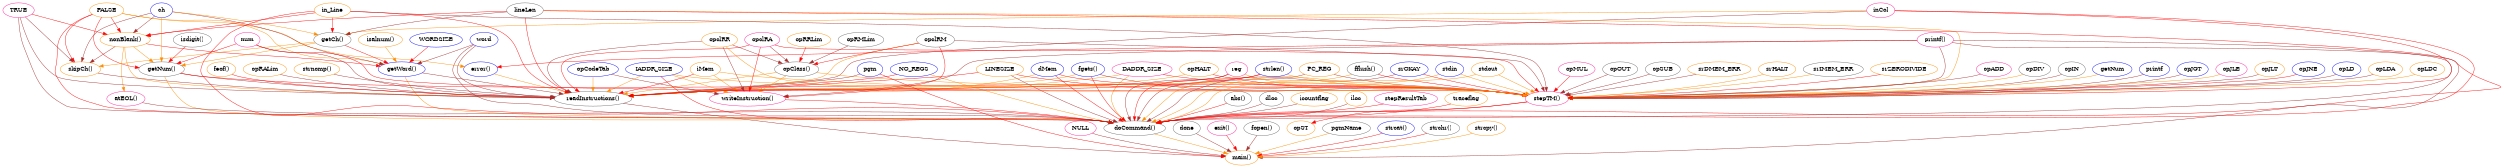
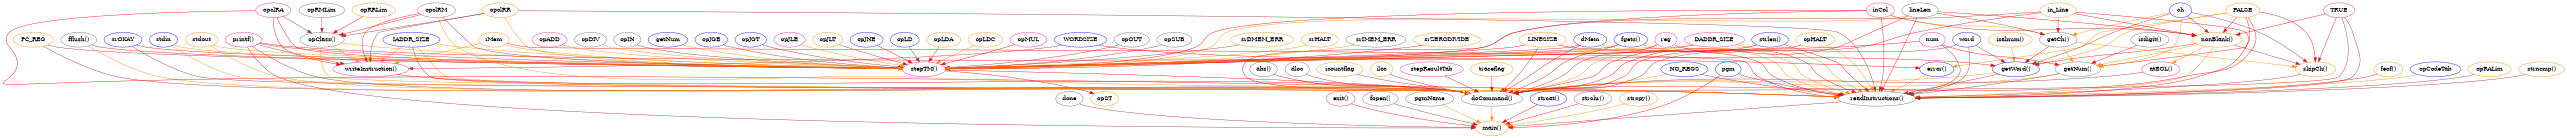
  digraph {
    node [color=darkorange]
    edge [color=red]
    DADDR_SIZE [color=deeppink]
    "readInstructions()" [color=gray40]
    "stepTM()" [color=deeppink]
    "doCommand()" [color=gray40]
    "main()"
    opST
    FALSE
    "nonBlank()"
    "getNum()" [color=gray40]
    "getWord()" [color=blue]
    "skipCh()"
    "error()" [color=blue]
    "atEOL()" [color=deeppink]
    IADDR_SIZE [color=blue]
    "writeInstruction()" [color=deeppink]
    LINESIZE
    NO_REGS [color=blue]
-   NULL [color=deeppink]
    PC_REG
    TRUE [color=deeppink]
    WORDSIZE [color=blue]
    "abs()" [color=gray40]
    ch [color=blue]
    "getCh()" [color=gray40]
    dMem [color=blue]
    dloc [color=gray40]
    done [color=gray40]
    "exit()" [color=deeppink]
    "feof()"
    "fflush()" [color=gray40]
    "fgets()" [color=blue]
    "fopen()" [color=gray40]
    iMem
    icountflag
    iloc
    inCol [color=deeppink]
    in_Line
    "isalnum()"
    "isdigit()" [color=gray40]
    lineLen [color=gray40]
    num [color=deeppink]
    opADD [color=deeppink]
    "opClass()" [color=gray40]
    opCodeTab [color=blue]
    opDIV [color=gray40]
    opHALT
    opIN [color=gray40]
    n48 [color=blue label=getNum]
-   opJGE [color=blue label=printf]
+   opJGE [color=blue]
    opJGT [color=blue]
    opJLE [color=deeppink]
    opJLT
    opJNE [color=blue]
    opLD [color=blue]
    opLDA
    opLDC
    opMUL [color=deeppink]
    opOUT [color=gray40]
    opRALim
    opRMLim [color=gray40]
    opRRLim
    opSUB [color=gray40]
    opclRA [color=deeppink]
    opclRM [color=gray40]
    opclRR
    pgm [color=blue]
    pgmName [color=gray40]
    "printf()" [color=deeppink]
    reg [color=deeppink]
    srDMEM_ERR
    srHALT
    srIMEM_ERR [color=gray40]
    srOKAY [color=blue]
    srZERODIVIDE
    stdin [color=blue]
    stdout
    stepResultTab [color=deeppink]
    "strcat()" [color=blue]
    "strchr()" [color=gray40]
    "strcpy()"
    "strlen()" [color=blue]
    "strncmp()"
    traceflag
    word [color=blue]
    DADDR_SIZE -> "readInstructions()" [color=darkorange]
    DADDR_SIZE -> "stepTM()"
    DADDR_SIZE -> "doCommand()" [color=darkorange]
    "readInstructions()" -> "main()" [color=brown]
    "stepTM()" -> "doCommand()"
    "stepTM()" -> opST
    "doCommand()" -> "main()" [color=darkorange]
    FALSE -> "doCommand()"
    FALSE -> "nonBlank()"
    FALSE -> "getNum()"
    FALSE -> "getWord()" [color=darkorange]
    FALSE -> "skipCh()"
    FALSE -> "error()" [color=darkorange]
    "nonBlank()" -> "readInstructions()" [color=darkorange]
    "nonBlank()" -> "getNum()" [color=darkorange]
    "nonBlank()" -> "getWord()"
    "nonBlank()" -> "skipCh()" [color=brown]
    "nonBlank()" -> "atEOL()" [color=darkorange]
    "getNum()" -> "readInstructions()" [color=brown]
-   "getNum()" -> "stepTM()"
    "getNum()" -> "doCommand()" [color=darkorange]
    "getWord()" -> "readInstructions()" [color=brown]
    "getWord()" -> "doCommand()" [color=darkorange]
    "skipCh()" -> "readInstructions()" [color=brown]
    "error()" -> "readInstructions()" [color=darkorange]
    "atEOL()" -> "doCommand()" [color=brown]
    IADDR_SIZE -> "readInstructions()" [color=darkorange]
    IADDR_SIZE -> "stepTM()" [color=darkorange]
    IADDR_SIZE -> "doCommand()"
    IADDR_SIZE -> "writeInstruction()" [color=darkorange]
    "writeInstruction()" -> "doCommand()"
    LINESIZE -> "readInstructions()"
    LINESIZE -> "stepTM()"
    LINESIZE -> "doCommand()" [color=brown]
    NO_REGS -> "readInstructions()"
    NO_REGS -> "doCommand()" [color=darkorange]
-   NULL -> "main()" [color=brown]
    PC_REG -> "stepTM()" [color=brown]
    PC_REG -> "doCommand()" [color=brown]
    TRUE -> "readInstructions()" [color=brown]
    TRUE -> "doCommand()" [color=brown]
    TRUE -> "nonBlank()"
    TRUE -> "skipCh()" [color=brown]
    WORDSIZE -> "getWord()"
    "abs()" -> "doCommand()"
    ch -> "nonBlank()" [color=brown]
    ch -> "getNum()" [color=darkorange]
    ch -> "getWord()" [color=brown]
    ch -> "skipCh()" [color=brown]
    ch -> "getCh()" [color=darkorange]
    "getCh()" -> "getNum()" [color=darkorange]
    "getCh()" -> "getWord()"
    "getCh()" -> "skipCh()" [color=darkorange]
    dMem -> "readInstructions()" [color=darkorange]
    dMem -> "stepTM()"
    dMem -> "doCommand()"
    dloc -> "doCommand()" [color=brown]
    done -> "main()" [color=brown]
    "exit()" -> "main()"
    "feof()" -> "readInstructions()"
    "fflush()" -> "stepTM()"
    "fflush()" -> "doCommand()" [color=darkorange]
    "fgets()" -> "readInstructions()" [color=darkorange]
    "fgets()" -> "stepTM()" [color=brown]
    "fgets()" -> "doCommand()"
    "fopen()" -> "main()" [color=brown]
    iMem -> "readInstructions()"
    iMem -> "stepTM()" [color=darkorange]
    iMem -> "writeInstruction()" [color=darkorange]
    icountflag -> "doCommand()" [color=brown]
    iloc -> "doCommand()" [color=brown]
    inCol -> "readInstructions()" [color=brown]
    inCol -> "stepTM()"
    inCol -> "doCommand()"
+   inCol -> "nonBlank()" [color=brown]
    inCol -> "getCh()" [color=darkorange]
    in_Line -> "readInstructions()"
    in_Line -> "stepTM()" [color=brown]
    in_Line -> "doCommand()"
    in_Line -> "nonBlank()"
    in_Line -> "getCh()"
    "isalnum()" -> "getWord()" [color=darkorange]
    "isdigit()" -> "getNum()"
    lineLen -> "readInstructions()"
    lineLen -> "stepTM()" [color=darkorange]
    lineLen -> "doCommand()"
    lineLen -> "nonBlank()"
    lineLen -> "getCh()" [color=brown]
    num -> "readInstructions()" [color=brown]
    num -> "stepTM()"
    num -> "getNum()"
-   opADD -> "stepTM()" [color=brown]
+   opADD -> "stepTM()" [color=darkorange]
    "opClass()" -> "readInstructions()" [color=darkorange]
    "opClass()" -> "stepTM()" [color=darkorange]
    "opClass()" -> "writeInstruction()" [color=darkorange]
    opCodeTab -> "readInstructions()" [color=darkorange]
-   opCodeTab -> "writeInstruction()" [color=brown]
+   WORDSIZE -> "writeInstruction()" [color=brown]
    opDIV -> "stepTM()" [color=darkorange]
    opHALT -> "readInstructions()" [color=darkorange]
    opHALT -> "stepTM()"
    opIN -> "stepTM()" [color=brown]
    n48 -> "stepTM()" [color=darkorange]
    opJGE -> "stepTM()" [color=brown]
    opJGT -> "stepTM()" [color=brown]
    opJLE -> "stepTM()" [color=darkorange]
    opJLT -> "stepTM()" [color=brown]
    opJNE -> "stepTM()"
    opLD -> "stepTM()" [color=brown]
    opLDA -> "stepTM()" [color=brown]
    opLDC -> "stepTM()" [color=darkorange]
    opMUL -> "stepTM()"
    opOUT -> "stepTM()" [color=brown]
    opRALim -> "readInstructions()" [color=brown]
    opRMLim -> "opClass()" [color=brown]
    opRRLim -> "opClass()"
    opSUB -> "stepTM()" [color=brown]
    opclRA -> "readInstructions()"
    opclRA -> "stepTM()"
    opclRA -> "writeInstruction()"
    opclRA -> "opClass()" [color=brown]
    opclRM -> "readInstructions()" [color=darkorange]
    opclRM -> "stepTM()" [color=brown]
    opclRM -> "writeInstruction()"
    opclRM -> "opClass()"
    opclRR -> "readInstructions()" [color=brown]
    opclRR -> "stepTM()" [color=darkorange]
    opclRR -> "writeInstruction()" [color=brown]
    opclRR -> "opClass()" [color=brown]
    pgm -> "readInstructions()" [color=brown]
    pgm -> "main()"
    pgmName -> "main()" [color=darkorange]
    "printf()" -> "stepTM()" [color=brown]
    "printf()" -> "doCommand()" [color=brown]
    "printf()" -> "main()" [color=brown]
    "printf()" -> "error()"
    "printf()" -> "writeInstruction()" [color=brown]
    reg -> "readInstructions()"
    reg -> "stepTM()" [color=darkorange]
    reg -> "doCommand()" [color=brown]
    srDMEM_ERR -> "stepTM()" [color=brown]
    srHALT -> "stepTM()" [color=darkorange]
    srIMEM_ERR -> "stepTM()" [color=darkorange]
    srOKAY -> "stepTM()"
    srOKAY -> "doCommand()" [color=brown]
    srZERODIVIDE -> "stepTM()"
    stdin -> "stepTM()" [color=darkorange]
    stdin -> "doCommand()" [color=darkorange]
    stdout -> "stepTM()" [color=darkorange]
    stdout -> "doCommand()" [color=darkorange]
    stepResultTab -> "doCommand()"
    "strcat()" -> "main()"
    "strchr()" -> "main()"
    "strcpy()" -> "main()" [color=darkorange]
    "strlen()" -> "readInstructions()"
    "strlen()" -> "stepTM()" [color=darkorange]
    "strlen()" -> "doCommand()"
    "strncmp()" -> "readInstructions()" [color=brown]
    traceflag -> "doCommand()"
    word -> "readInstructions()" [color=brown]
    word -> "doCommand()" [color=brown]
    word -> "getWord()" [color=brown]
  }
